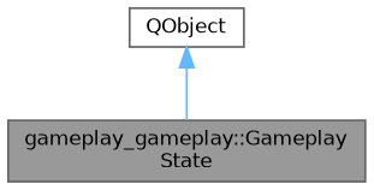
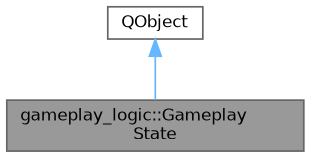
  digraph {
    node [color=gray40 fontname=Helvetica fontsize=10 shape=box style=filled]
-   n1 [fillcolor=grey60 fontcolor=black height=0.2 label="gameplay_gameplay::Gameplay\lState" width=0.4]
+   n1 [fillcolor=grey60 fontcolor=black height=0.2 label="gameplay_logic::Gameplay\lState" width=0.4]
    n2 [fillcolor=white height=0.2 label=QObject width=0.4]
    n2 -> n1 [color=steelblue1 dir=back fontname=Helvetica fontsize=10 labelfontname=Helvetica labelfontsize=10 style=solid]
  }
